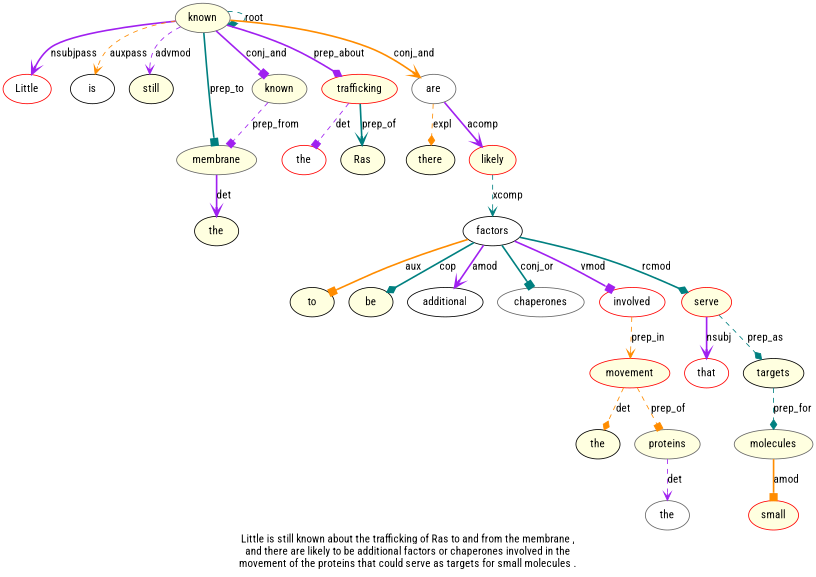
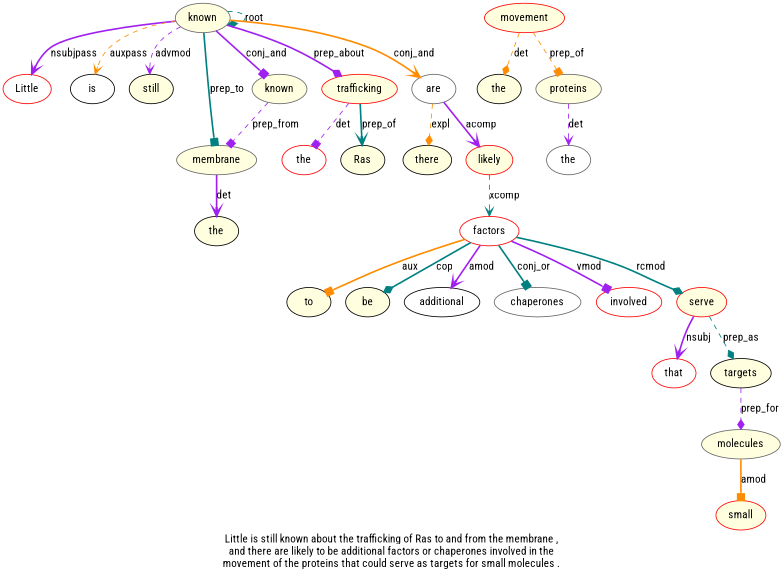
  digraph {
    fontname="Roboto Condensed"
    label="Little is still known about the trafficking of Ras to and from the membrane ,\nand there are likely to be additional factors or chaperones involved in the\nmovement of the proteins that could serve as targets for small molecules ."
    node [color=black fillcolor=lightyellow fontname="Roboto Condensed" style=filled]
    edge [arrowhead=vee color=purple fontname="Roboto Condensed" style=bold]
    n1 [color=gray40 label=known]
    n2 [color=red fillcolor=white label=Little]
    n3 [fillcolor=white label=is]
    n4 [label=still]
    n5 [color=gray40 label=known]
    n6 [color=red label=trafficking]
    n7 [color=gray40 label=membrane]
    n8 [color=gray40 fillcolor=white label=are]
    n9 [color=red fillcolor=white label=the]
    n10 [label=Ras]
    n11 [label=the]
    n12 [label=there]
    n13 [color=red label=likely]
-   n14 [fillcolor=white label=factors]
+   n14 [color=red fillcolor=white label=factors]
    n15 [label=to]
    n16 [label=be]
    n17 [fillcolor=white label=additional]
    n18 [color=gray40 fillcolor=white label=chaperones]
    n19 [color=red fillcolor=white label=involved]
    n20 [color=red label=serve]
    n21 [color=red label=movement]
    n22 [color=red fillcolor=white label=that]
    n23 [label=targets]
    n24 [label=the]
    n25 [color=gray40 label=proteins]
    n26 [color=gray40 fillcolor=white label=the]
    n27 [color=gray40 label=molecules]
    n28 [color=red label=small]
    n1 -> n1 [arrowhead=diamond color=teal label=root style=dashed]
    n1 -> n2 [label=nsubjpass]
    n1 -> n3 [color=darkorange label=auxpass style=dashed]
    n1 -> n4 [label=advmod style=dashed]
    n1 -> n5 [arrowhead=box label=conj_and]
    n1 -> n6 [arrowhead=diamond label=prep_about]
    n1 -> n7 [arrowhead=box color=teal label=prep_to]
    n1 -> n8 [color=darkorange label=conj_and]
    n5 -> n7 [arrowhead=box label=prep_from style=dashed]
    n6 -> n9 [arrowhead=box label=det style=dashed]
    n6 -> n10 [color=teal label=prep_of]
    n7 -> n11 [label=det]
    n8 -> n12 [arrowhead=diamond color=darkorange label=expl style=dashed]
    n8 -> n13 [label=acomp]
    n13 -> n14 [color=teal label=xcomp style=dashed]
    n14 -> n15 [arrowhead=box color=darkorange label=aux]
    n14 -> n16 [arrowhead=diamond color=teal label=cop]
    n14 -> n17 [label=amod]
    n14 -> n18 [arrowhead=box color=teal label=conj_or]
    n14 -> n19 [arrowhead=box label=vmod]
    n14 -> n20 [arrowhead=diamond color=teal label=rcmod]
-   n19 -> n21 [color=darkorange label=prep_in style=dashed]
    n20 -> n22 [label=nsubj]
    n20 -> n23 [arrowhead=diamond color=teal label=prep_as style=dashed]
    n21 -> n24 [arrowhead=diamond color=darkorange label=det style=dashed]
    n21 -> n25 [arrowhead=box color=darkorange label=prep_of style=dashed]
-   n23 -> n27 [arrowhead=diamond color=teal label=prep_for style=dashed]
+   n23 -> n27 [arrowhead=diamond label=prep_for style=dashed]
    n25 -> n26 [label=det style=dashed]
    n27 -> n28 [arrowhead=box color=darkorange label=amod]
  }
